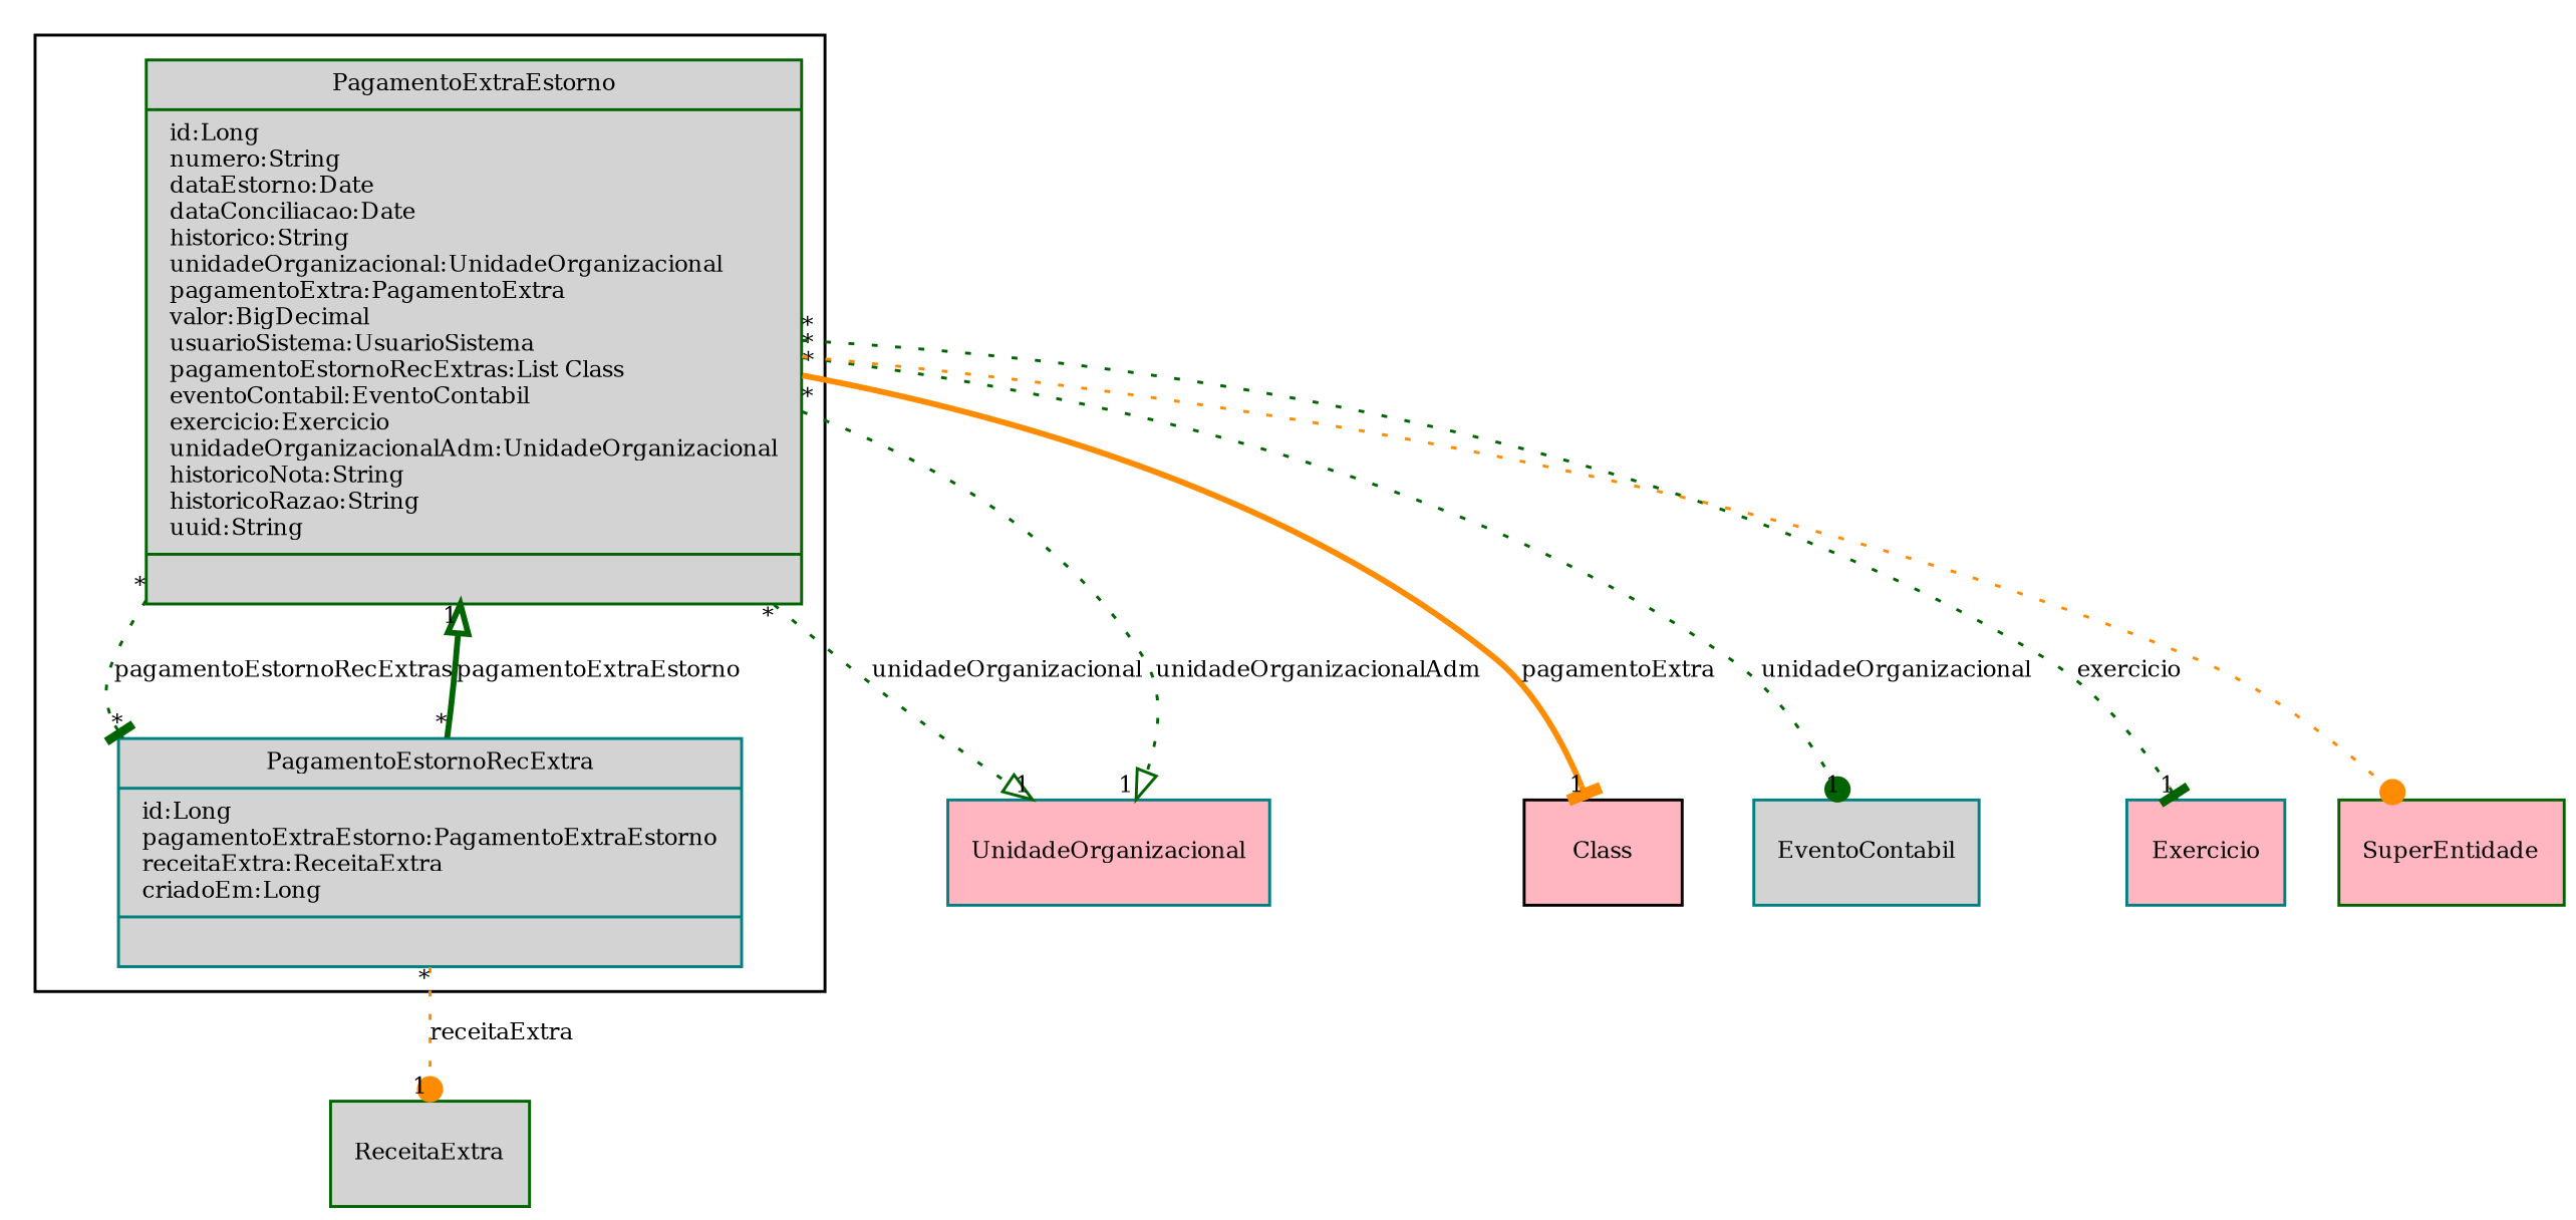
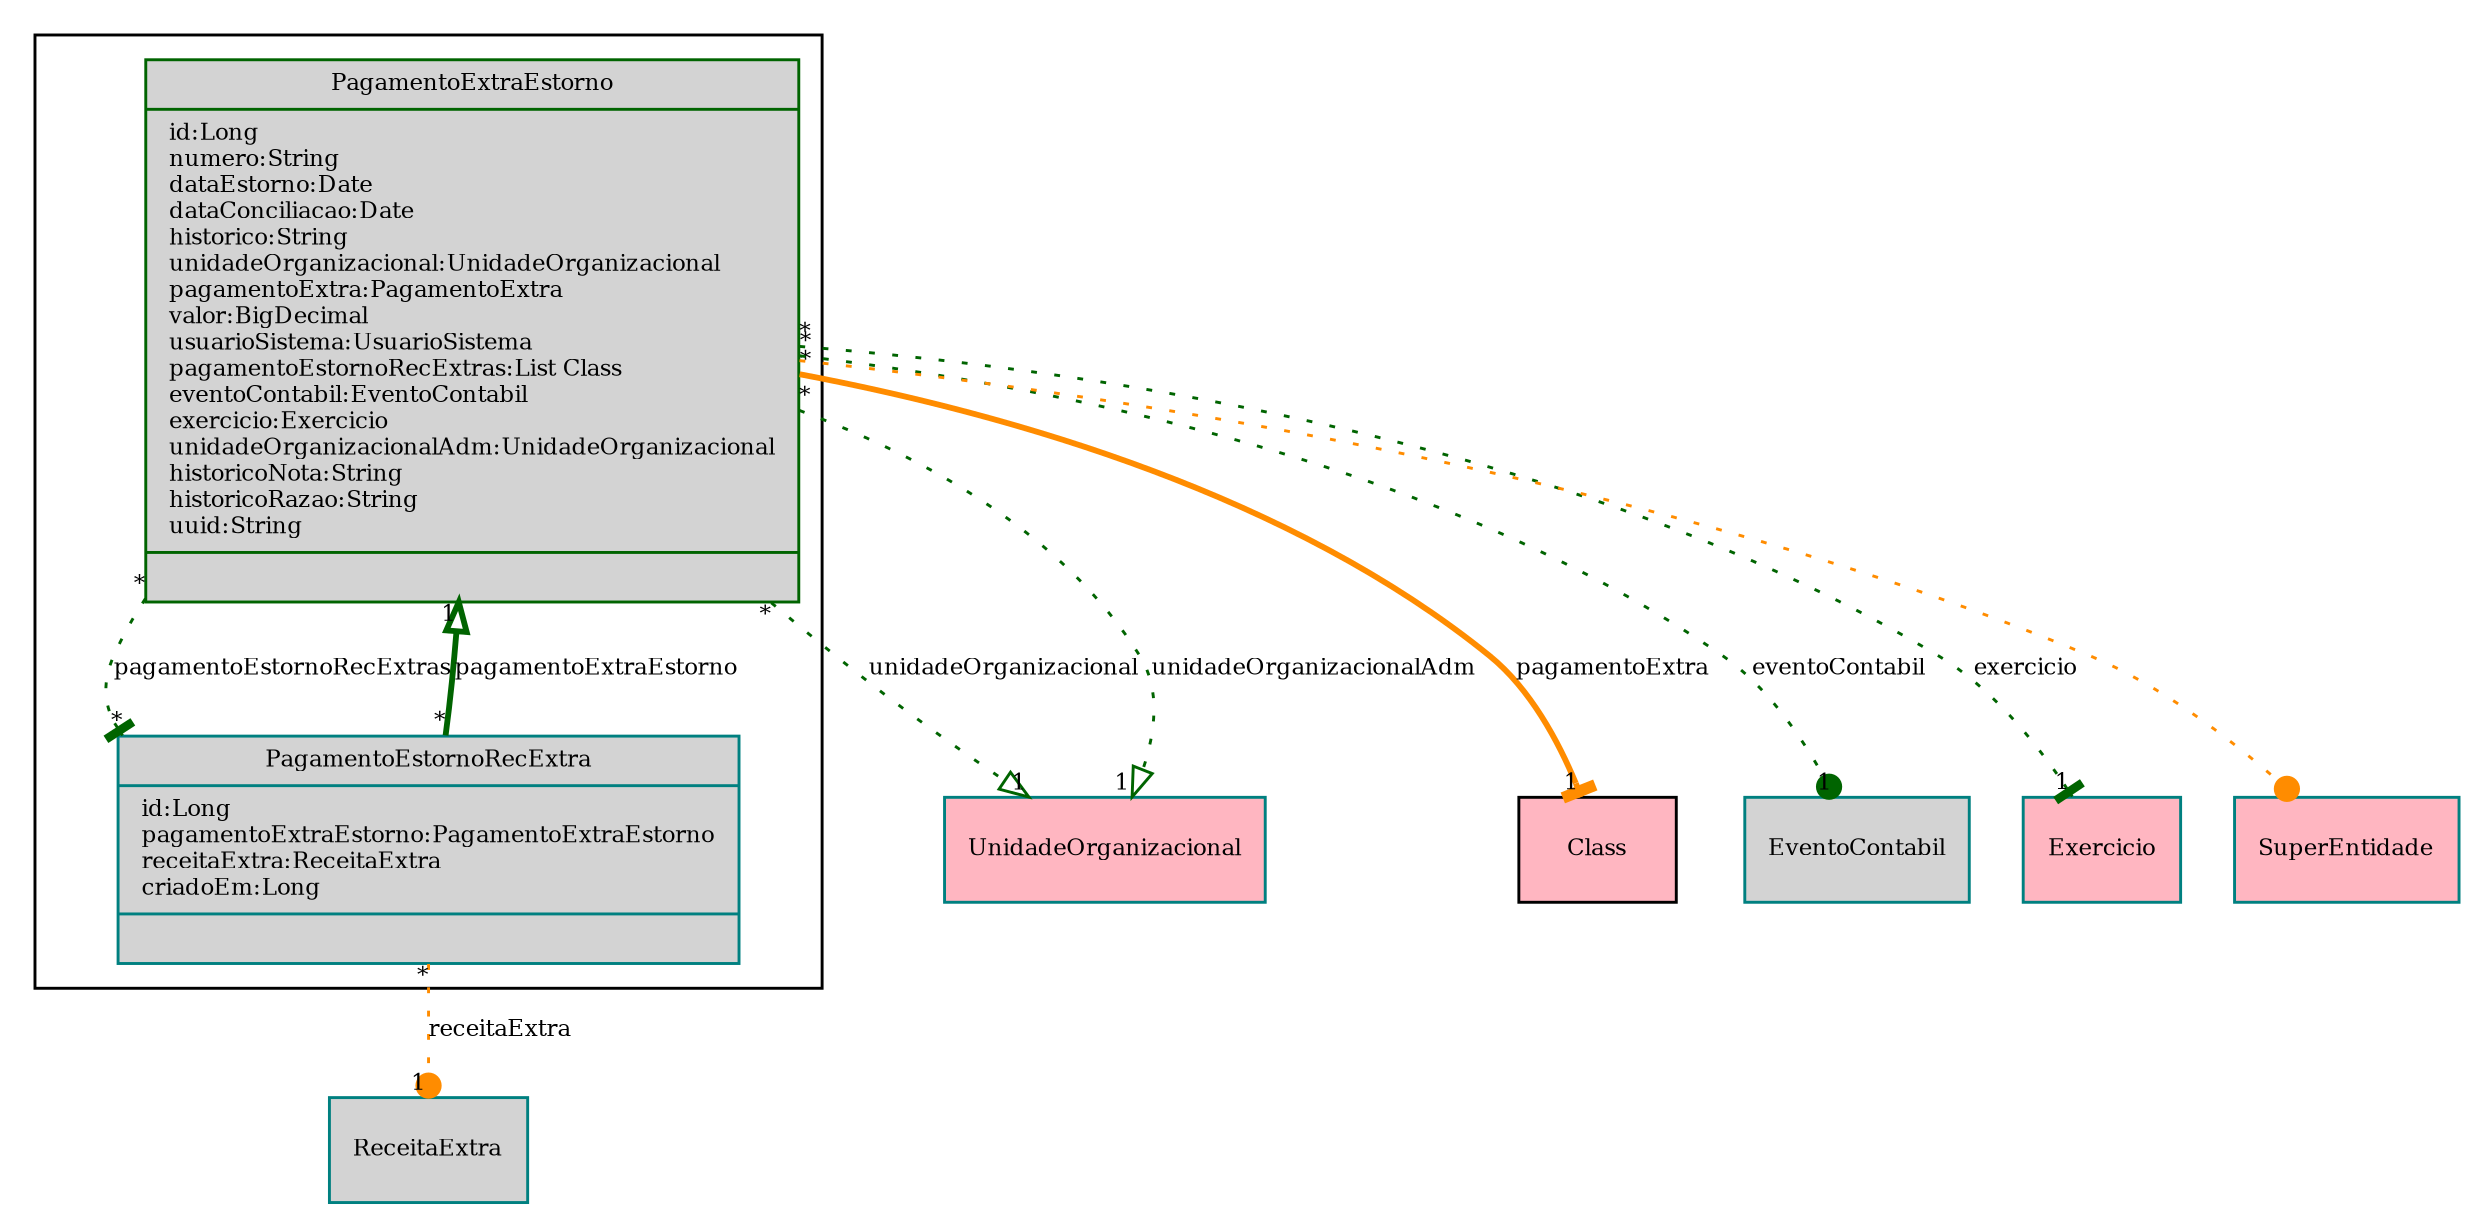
  digraph {
    fontname="Times-Roman"
    fontsize=8
    node [color=teal fillcolor=lightgrey fontname="Times-Roman" fontsize=8 shape=record style=filled]
    edge [arrowhead=tee color=darkgreen fontname="Times-Roman" fontsize=8 headlabel=1 style=dotted taillabel="*"]
    n1 [color=darkgreen label="{PagamentoExtraEstorno|id:Long\lnumero:String\ldataEstorno:Date\ldataConciliacao:Date\lhistorico:String\lunidadeOrganizacional:UnidadeOrganizacional\lpagamentoExtra:PagamentoExtra\lvalor:BigDecimal\lusuarioSistema:UsuarioSistema\lpagamentoEstornoRecExtras:List Class\leventoContabil:EventoContabil\lexercicio:Exercicio\lunidadeOrganizacionalAdm:UnidadeOrganizacional\lhistoricoNota:String\lhistoricoRazao:String\luuid:String\l|\l}"]
    n2 [label="{PagamentoEstornoRecExtra|id:Long\lpagamentoExtraEstorno:PagamentoExtraEstorno\lreceitaExtra:ReceitaExtra\lcriadoEm:Long\l|\l}"]
    UnidadeOrganizacional [fillcolor=lightpink]
    n4 [color=black fillcolor=lightpink label=Class]
    EventoContabil
    Exercicio [fillcolor=lightpink]
-   SuperEntidade [color=darkgreen fillcolor=lightpink]
-   ReceitaExtra [color=darkgreen]
+   SuperEntidade [fillcolor=lightpink]
+   ReceitaExtra
    subgraph cluster_1 {
      n1
      n2
    }
    n1 -> n2 [headlabel="*" label=pagamentoEstornoRecExtras]
    n1 -> UnidadeOrganizacional [arrowhead=onormal label=unidadeOrganizacional]
    n1 -> UnidadeOrganizacional [arrowhead=onormal label=unidadeOrganizacionalAdm]
    n1 -> n4 [color=darkorange label=pagamentoExtra style=bold]
-   n1 -> EventoContabil [arrowhead=dot label=unidadeOrganizacional]
+   n1 -> EventoContabil [arrowhead=dot label=eventoContabil]
    n1 -> Exercicio [label=exercicio]
    n1 -> SuperEntidade [arrowhead=dot color=darkorange headlabel="" taillabel=""]
    n2 -> n1 [arrowhead=onormal label=pagamentoExtraEstorno style=bold]
    n2 -> ReceitaExtra [arrowhead=dot color=darkorange label=receitaExtra]
  }
